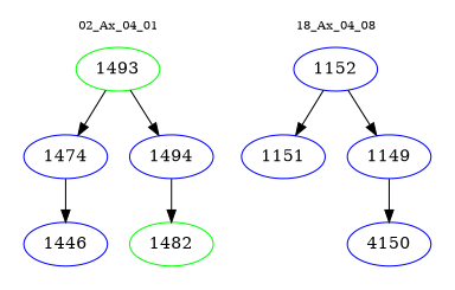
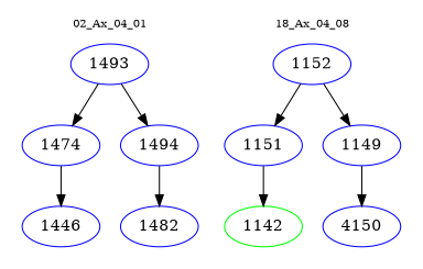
  digraph {
    node [color=blue]
    edge [color=black]
-   n1 [color=green label=1493]
+   n1 [label=1493]
    n2 [label=1474]
    n3 [label=1494]
    n4 [label=1446]
-   n5 [color=green label=1482]
+   n5 [label=1482]
    n6 [label=1152]
    n7 [label=1151]
    n8 [label=1149]
+   n9 [color=green label=1142]
    n10 [label=4150]
    subgraph cluster_1 {
      color=white
      fontsize=10
      label="02_Ax_04_01"
      n1
      n2
      n3
      n4
      n5
    }
    subgraph cluster_2 {
      color=white
      fontsize=10
      label="18_Ax_04_08"
      n6
      n7
      n8
+     n9
      n10
    }
    n1 -> n2
    n1 -> n3
    n2 -> n4
    n3 -> n5
    n6 -> n7
    n6 -> n8
+   n7 -> n9
    n8 -> n10
  }
